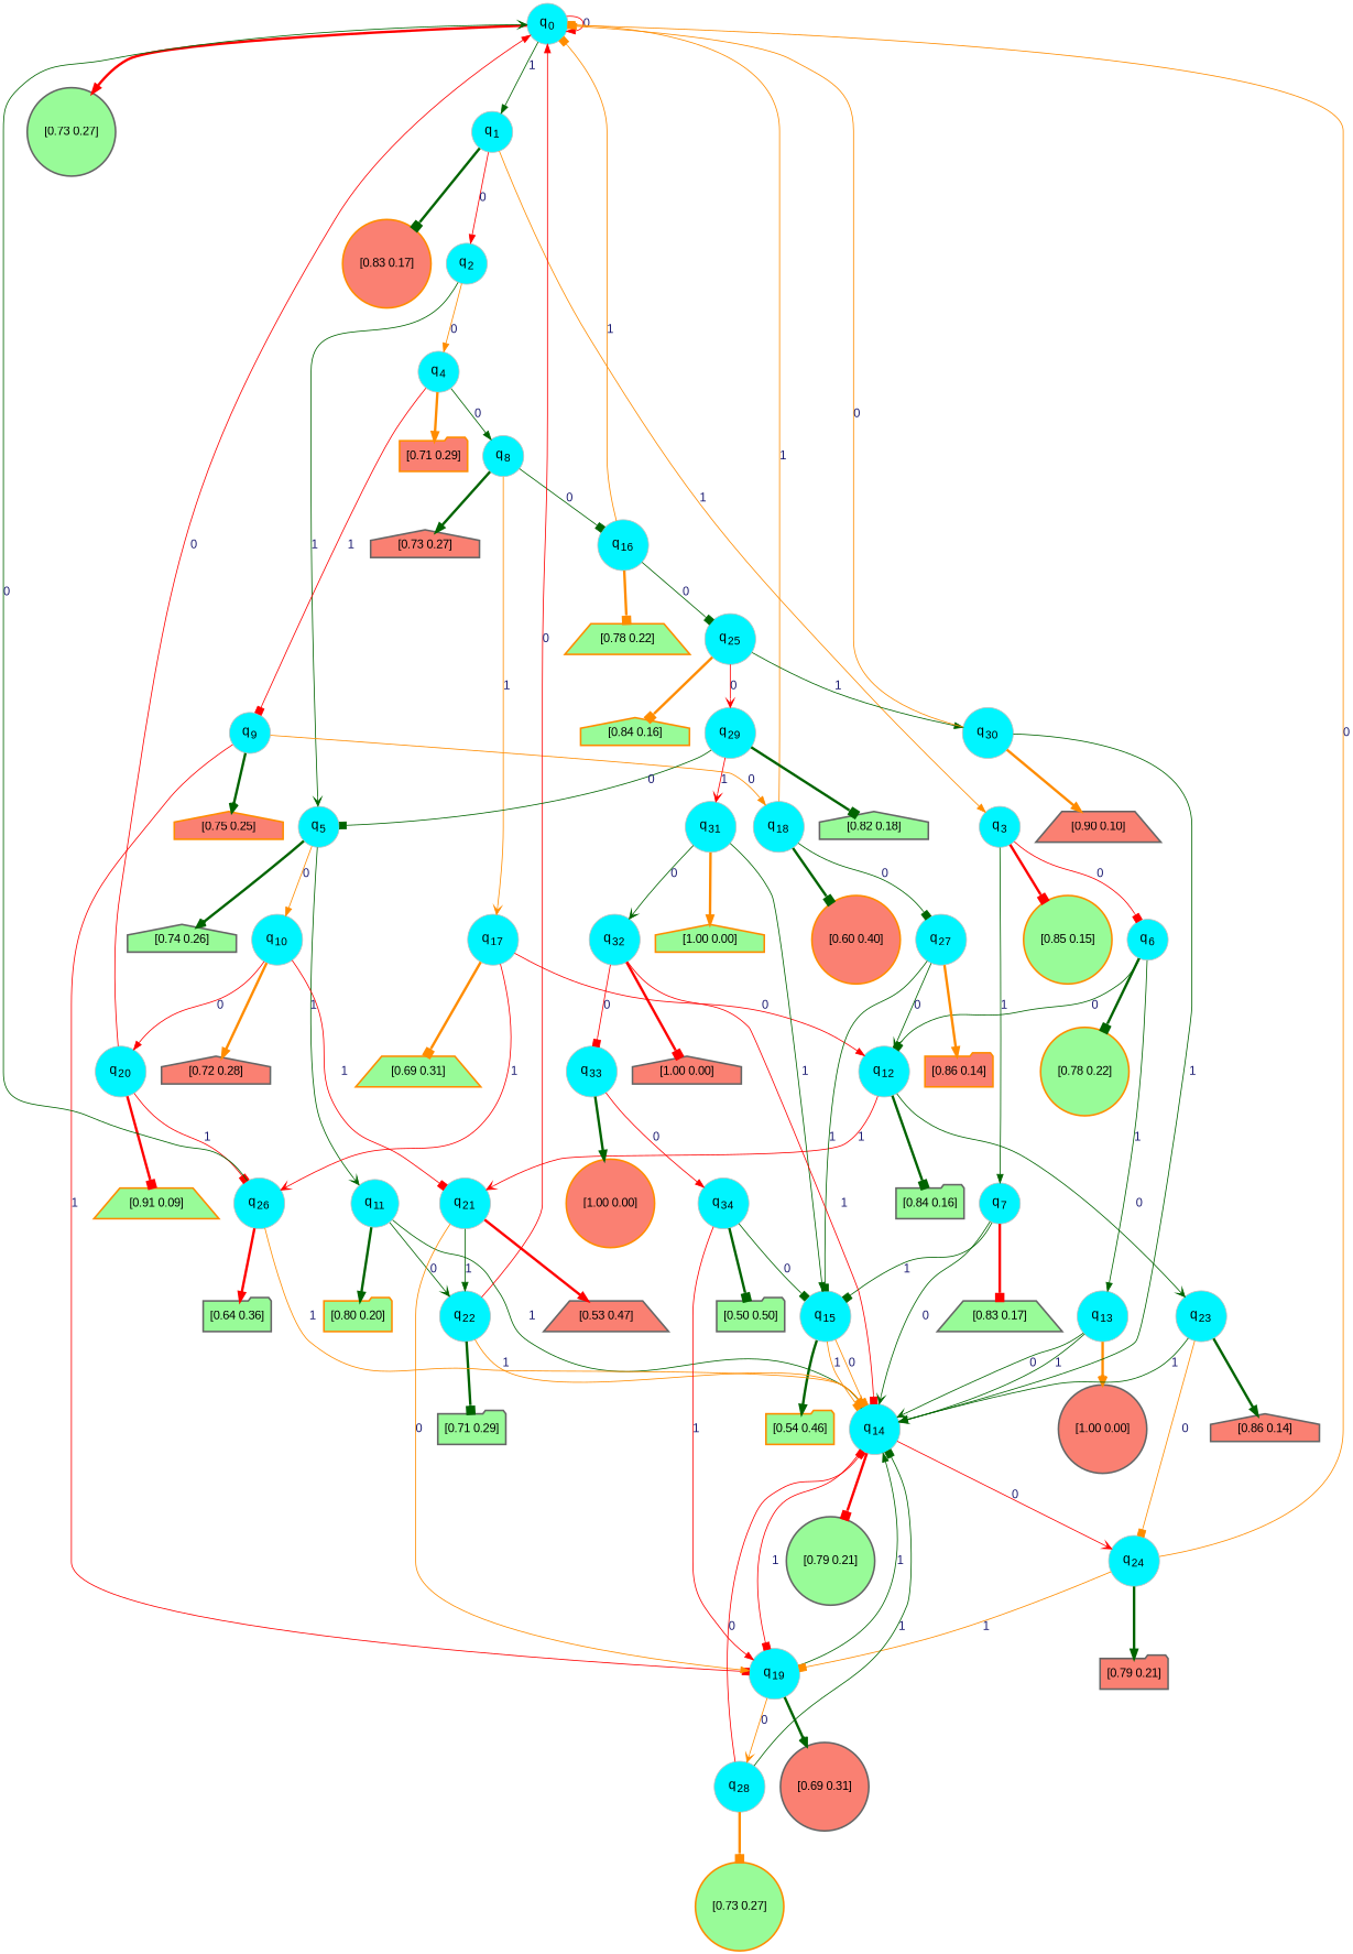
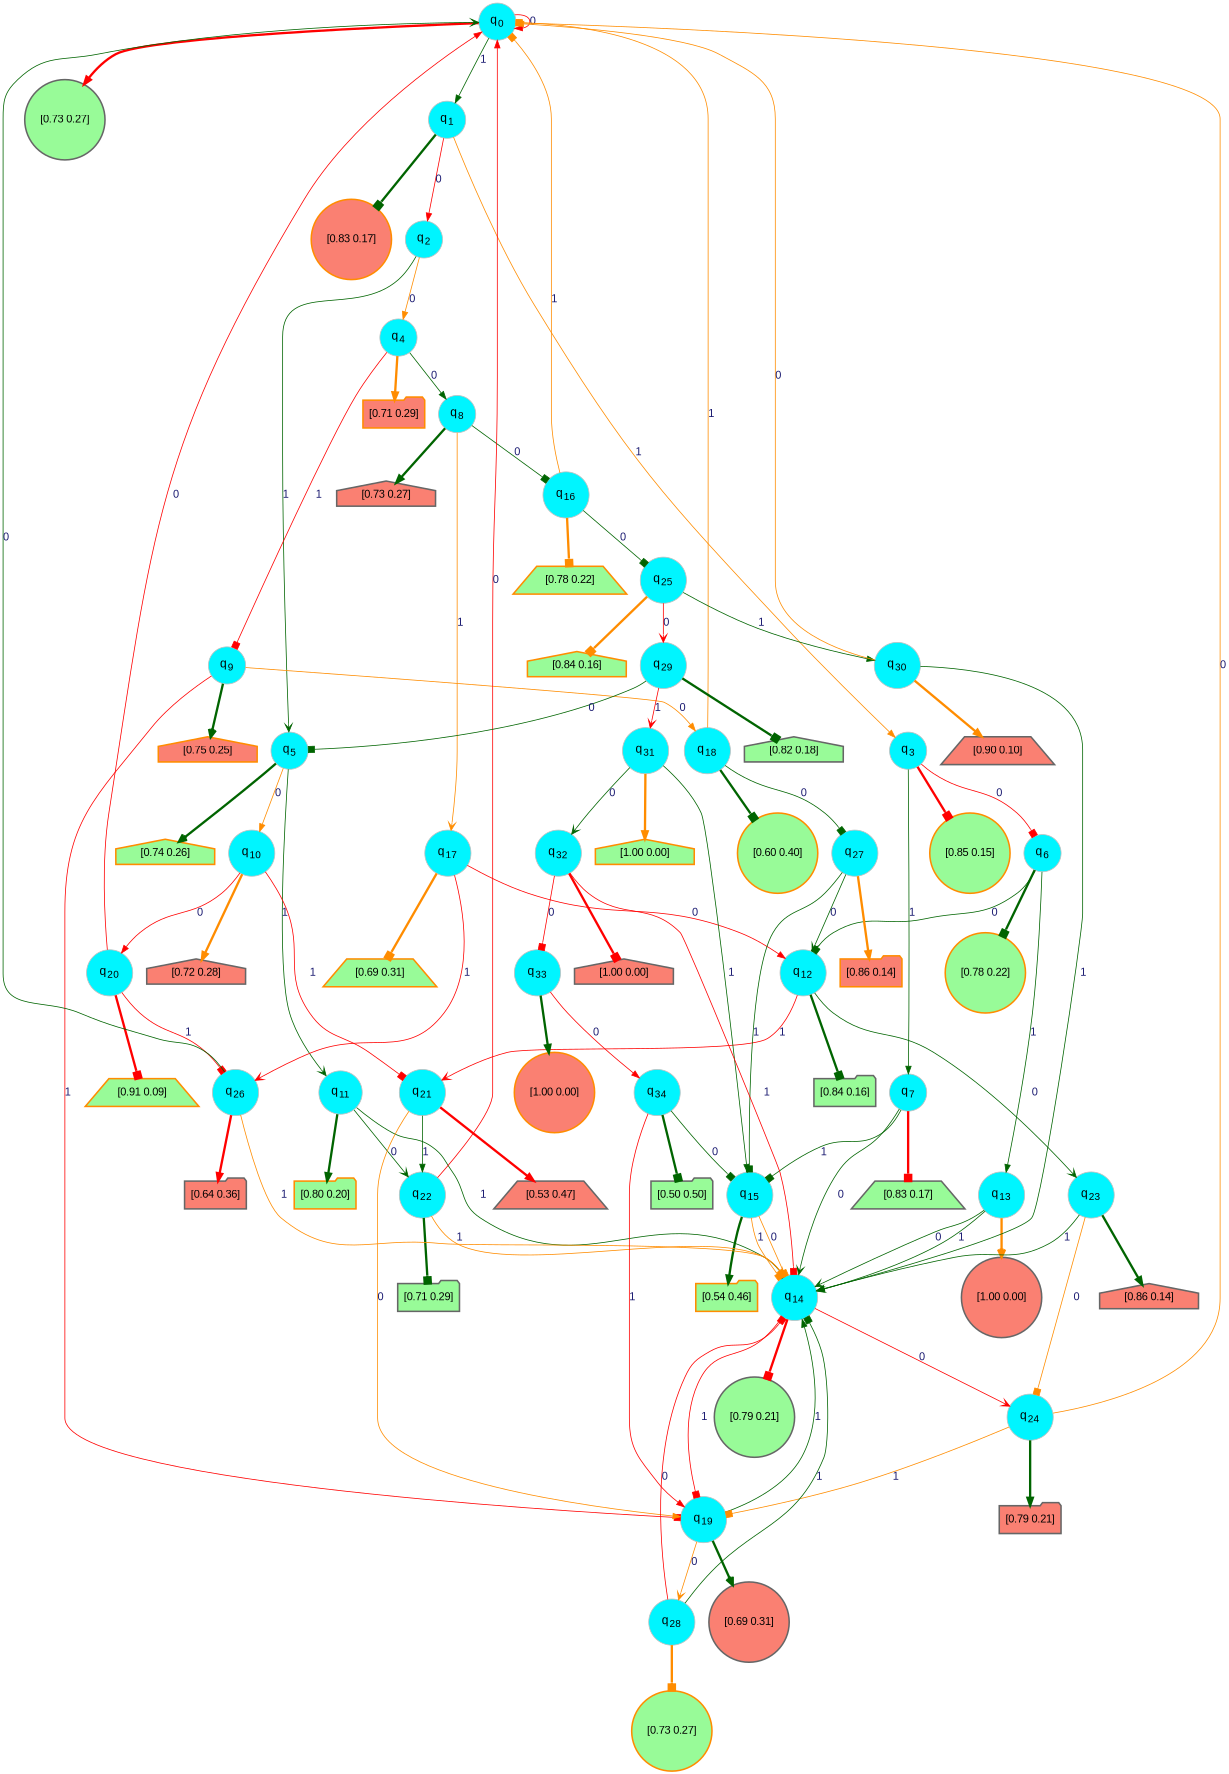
  digraph {
    fontname="Liberation Sans"
    rankdir=TD
    node [color=gray fillcolor=turquoise1 fontcolor=black fontname="Liberation Sans" fontsize=16 fontweight=bold shape=circle style=filled]
    edge [arrowhead=box arrowsize=1 color=darkgreen fontcolor=midnightblue fontname="Liberation Sans" fontweight=bold penwidth=1 style=solid weight=20]
    n1 [label=<q<SUB>0</SUB>>]
    n2 [label=<q<SUB>1</SUB>>]
    n3 [color=gray40 fillcolor=palegreen fontsize=14 label="[0.73 0.27]" penwidth=2]
    n4 [label=<q<SUB>2</SUB>>]
    n5 [label=<q<SUB>3</SUB>>]
    n6 [color=darkorange fillcolor=salmon fontsize=14 label="[0.83 0.17]" penwidth=2]
    n7 [label=<q<SUB>4</SUB>>]
    n8 [label=<q<SUB>5</SUB>>]
    n9 [label=<q<SUB>6</SUB>>]
    n10 [label=<q<SUB>7</SUB>>]
    n11 [color=darkorange fillcolor=palegreen fontsize=14 label="[0.85 0.15]" penwidth=2]
    n12 [label=<q<SUB>8</SUB>>]
    n13 [label=<q<SUB>9</SUB>>]
    n14 [color=darkorange fillcolor=salmon fontsize=14 label="[0.71 0.29]" penwidth=2 shape=folder]
    n15 [label=<q<SUB>10</SUB>>]
    n16 [label=<q<SUB>11</SUB>>]
-   n17 [color=gray40 fillcolor=palegreen fontsize=14 label="[0.74 0.26]" penwidth=2 shape=house]
+   n17 [color=darkorange fillcolor=palegreen fontsize=14 label="[0.74 0.26]" penwidth=2 shape=house]
    n18 [label=<q<SUB>12</SUB>>]
    n19 [label=<q<SUB>13</SUB>>]
    n20 [color=darkorange fillcolor=palegreen fontsize=14 label="[0.78 0.22]" penwidth=2]
    n21 [label=<q<SUB>14</SUB>>]
    n22 [label=<q<SUB>15</SUB>>]
    n23 [color=gray40 fillcolor=palegreen fontsize=14 label="[0.83 0.17]" penwidth=2 shape=trapezium]
    n24 [label=<q<SUB>16</SUB>>]
    n25 [label=<q<SUB>17</SUB>>]
    n26 [color=gray40 fillcolor=salmon fontsize=14 label="[0.73 0.27]" penwidth=2 shape=house]
    n27 [label=<q<SUB>18</SUB>>]
    n28 [label=<q<SUB>19</SUB>>]
    n29 [color=darkorange fillcolor=salmon fontsize=14 label="[0.75 0.25]" penwidth=2 shape=house]
    n30 [label=<q<SUB>20</SUB>>]
    n31 [label=<q<SUB>21</SUB>>]
    n32 [color=gray40 fillcolor=salmon fontsize=14 label="[0.72 0.28]" penwidth=2 shape=house]
    n33 [label=<q<SUB>22</SUB>>]
    n34 [color=darkorange fillcolor=palegreen fontsize=14 label="[0.80 0.20]" penwidth=2 shape=folder]
    n35 [label=<q<SUB>23</SUB>>]
    n36 [color=gray40 fillcolor=palegreen fontsize=14 label="[0.84 0.16]" penwidth=2 shape=folder]
    n37 [color=gray40 fillcolor=salmon fontsize=14 label="[1.00 0.00]" penwidth=2]
    n38 [label=<q<SUB>24</SUB>>]
    n39 [color=gray40 fillcolor=palegreen fontsize=14 label="[0.79 0.21]" penwidth=2]
    n40 [color=darkorange fillcolor=palegreen fontsize=14 label="[0.54 0.46]" penwidth=2 shape=folder]
    n41 [label=<q<SUB>25</SUB>>]
    n42 [color=darkorange fillcolor=palegreen fontsize=14 label="[0.78 0.22]" penwidth=2 shape=trapezium]
    n43 [label=<q<SUB>26</SUB>>]
    n44 [color=darkorange fillcolor=palegreen fontsize=14 label="[0.69 0.31]" penwidth=2 shape=trapezium]
    n45 [label=<q<SUB>27</SUB>>]
-   n46 [color=darkorange fillcolor=salmon fontsize=14 label="[0.60 0.40]" penwidth=2]
+   n46 [color=darkorange fillcolor=palegreen fontsize=14 label="[0.60 0.40]" penwidth=2]
    n47 [label=<q<SUB>28</SUB>>]
    n48 [color=gray40 fillcolor=salmon fontsize=14 label="[0.69 0.31]" penwidth=2]
    n49 [color=darkorange fillcolor=palegreen fontsize=14 label="[0.91 0.09]" penwidth=2 shape=trapezium]
    n50 [color=gray40 fillcolor=salmon fontsize=14 label="[0.53 0.47]" penwidth=2 shape=trapezium]
    n51 [color=gray40 fillcolor=palegreen fontsize=14 label="[0.71 0.29]" penwidth=2 shape=folder]
    n52 [color=gray40 fillcolor=salmon fontsize=14 label="[0.86 0.14]" penwidth=2 shape=house]
    n53 [color=gray40 fillcolor=salmon fontsize=14 label="[0.79 0.21]" penwidth=2 shape=folder]
    n54 [label=<q<SUB>29</SUB>>]
    n55 [label=<q<SUB>30</SUB>>]
    n56 [color=darkorange fillcolor=palegreen fontsize=14 label="[0.84 0.16]" penwidth=2 shape=house]
-   n57 [color=gray40 fillcolor=palegreen fontsize=14 label="[0.64 0.36]" penwidth=2 shape=folder]
+   n57 [color=gray40 fillcolor=salmon fontsize=14 label="[0.64 0.36]" penwidth=2 shape=folder]
    n58 [color=darkorange fillcolor=salmon fontsize=14 label="[0.86 0.14]" penwidth=2 shape=folder]
    n59 [color=darkorange fillcolor=palegreen fontsize=14 label="[0.73 0.27]" penwidth=2]
    n60 [label=<q<SUB>31</SUB>>]
    n61 [color=gray40 fillcolor=palegreen fontsize=14 label="[0.82 0.18]" penwidth=2 shape=house]
    n62 [color=gray40 fillcolor=salmon fontsize=14 label="[0.90 0.10]" penwidth=2 shape=trapezium]
    n63 [label=<q<SUB>32</SUB>>]
    n64 [color=darkorange fillcolor=palegreen fontsize=14 label="[1.00 0.00]" penwidth=2 shape=house]
    n65 [label=<q<SUB>33</SUB>>]
    n66 [color=gray40 fillcolor=salmon fontsize=14 label="[1.00 0.00]" penwidth=2 shape=house]
    n67 [label=<q<SUB>34</SUB>>]
    n68 [color=darkorange fillcolor=salmon fontsize=14 label="[1.00 0.00]" penwidth=2]
    n69 [color=gray40 fillcolor=palegreen fontsize=14 label="[0.50 0.50]" penwidth=2 shape=folder]
    n1 -> n1 [arrowhead=normal color=red label=0]
    n1 -> n2 [arrowhead=normal label=1]
    n1 -> n3 [arrowhead=normal color=red penwidth=3]
    n2 -> n4 [arrowhead=normal color=red label=0]
    n2 -> n5 [arrowhead=normal color=darkorange label=1]
    n2 -> n6 [penwidth=3]
    n4 -> n7 [arrowhead=normal color=darkorange label=0]
    n4 -> n8 [arrowhead=vee label=1]
    n5 -> n9 [color=red label=0]
    n5 -> n10 [arrowhead=normal label=1]
    n5 -> n11 [color=red penwidth=3]
    n7 -> n12 [arrowhead=normal label=0]
    n7 -> n13 [color=red label=1]
    n7 -> n14 [arrowhead=normal color=darkorange penwidth=3]
    n8 -> n15 [arrowhead=normal color=darkorange label=0]
    n8 -> n16 [arrowhead=vee label=1]
    n8 -> n17 [arrowhead=vee penwidth=3]
    n9 -> n18 [label=0]
    n9 -> n19 [arrowhead=normal label=1]
    n9 -> n20 [penwidth=3]
    n10 -> n21 [arrowhead=vee label=0]
    n10 -> n22 [label=1]
    n10 -> n23 [color=red penwidth=3]
    n12 -> n24 [label=0]
    n12 -> n25 [arrowhead=vee color=darkorange label=1]
    n12 -> n26 [arrowhead=normal penwidth=3]
    n13 -> n27 [arrowhead=normal color=darkorange label=0]
    n13 -> n28 [color=red label=1]
    n13 -> n29 [arrowhead=vee penwidth=3]
    n15 -> n30 [arrowhead=normal color=red label=0]
    n15 -> n31 [color=red label=1]
    n15 -> n32 [arrowhead=normal color=darkorange penwidth=3]
    n16 -> n21 [label=1]
    n16 -> n33 [arrowhead=vee label=0]
    n16 -> n34 [arrowhead=normal penwidth=3]
    n18 -> n31 [arrowhead=vee color=red label=1]
    n18 -> n35 [arrowhead=vee label=0]
    n18 -> n36 [penwidth=3]
    n19 -> n21 [arrowhead=vee label=0]
    n19 -> n21 [arrowhead=vee label=1]
    n19 -> n37 [arrowhead=vee color=darkorange penwidth=3]
    n21 -> n28 [color=red label=1]
    n21 -> n38 [arrowhead=vee color=red label=0]
    n21 -> n39 [color=red penwidth=3]
    n22 -> n21 [color=darkorange label=0]
    n22 -> n21 [color=darkorange label=1]
    n22 -> n40 [arrowhead=normal penwidth=3]
    n24 -> n1 [color=darkorange label=1]
    n24 -> n41 [label=0]
    n24 -> n42 [color=darkorange penwidth=3]
    n25 -> n18 [arrowhead=normal color=red label=0]
    n25 -> n43 [arrowhead=vee color=red label=1]
    n25 -> n44 [color=darkorange penwidth=3]
    n27 -> n1 [color=darkorange label=1]
    n27 -> n45 [label=0]
    n27 -> n46 [penwidth=3]
    n28 -> n21 [arrowhead=normal label=1]
    n28 -> n47 [arrowhead=vee color=darkorange label=0]
    n28 -> n48 [arrowhead=vee penwidth=3]
    n30 -> n1 [arrowhead=normal color=red label=0]
    n30 -> n43 [color=red label=1]
    n30 -> n49 [color=red penwidth=3]
    n31 -> n28 [arrowhead=normal color=darkorange label=0]
    n31 -> n33 [arrowhead=normal label=1]
    n31 -> n50 [arrowhead=normal color=red penwidth=3]
    n33 -> n1 [arrowhead=normal color=red label=0]
    n33 -> n21 [arrowhead=vee color=darkorange label=1]
    n33 -> n51 [penwidth=3]
    n35 -> n21 [arrowhead=normal label=1]
    n35 -> n38 [color=darkorange label=0]
    n35 -> n52 [arrowhead=normal penwidth=3]
    n38 -> n1 [color=darkorange label=0]
    n38 -> n28 [color=darkorange label=1]
    n38 -> n53 [arrowhead=normal penwidth=3]
    n41 -> n54 [arrowhead=vee color=red label=0]
    n41 -> n55 [arrowhead=normal label=1]
    n41 -> n56 [color=darkorange penwidth=3]
    n43 -> n1 [arrowhead=vee label=0]
    n43 -> n21 [arrowhead=normal color=darkorange label=1]
    n43 -> n57 [arrowhead=normal color=red penwidth=3]
    n45 -> n18 [arrowhead=vee label=0]
    n45 -> n22 [label=1]
    n45 -> n58 [arrowhead=normal color=darkorange penwidth=3]
    n47 -> n21 [color=red label=0]
    n47 -> n21 [label=1]
    n47 -> n59 [color=darkorange penwidth=3]
    n54 -> n8 [label=0]
    n54 -> n60 [arrowhead=vee color=red label=1]
    n54 -> n61 [penwidth=3]
    n55 -> n1 [arrowhead=normal color=darkorange label=0]
    n55 -> n21 [arrowhead=normal label=1]
    n55 -> n62 [arrowhead=normal color=darkorange penwidth=3]
    n60 -> n22 [arrowhead=normal label=1]
    n60 -> n63 [arrowhead=vee label=0]
    n60 -> n64 [arrowhead=normal color=darkorange penwidth=3]
    n63 -> n21 [color=red label=1]
    n63 -> n65 [color=red label=0]
    n63 -> n66 [color=red penwidth=3]
    n65 -> n67 [arrowhead=normal color=red label=0]
    n65 -> n68 [arrowhead=normal penwidth=3]
    n67 -> n22 [label=0]
    n67 -> n28 [arrowhead=normal color=red label=1]
    n67 -> n69 [penwidth=3]
  }
